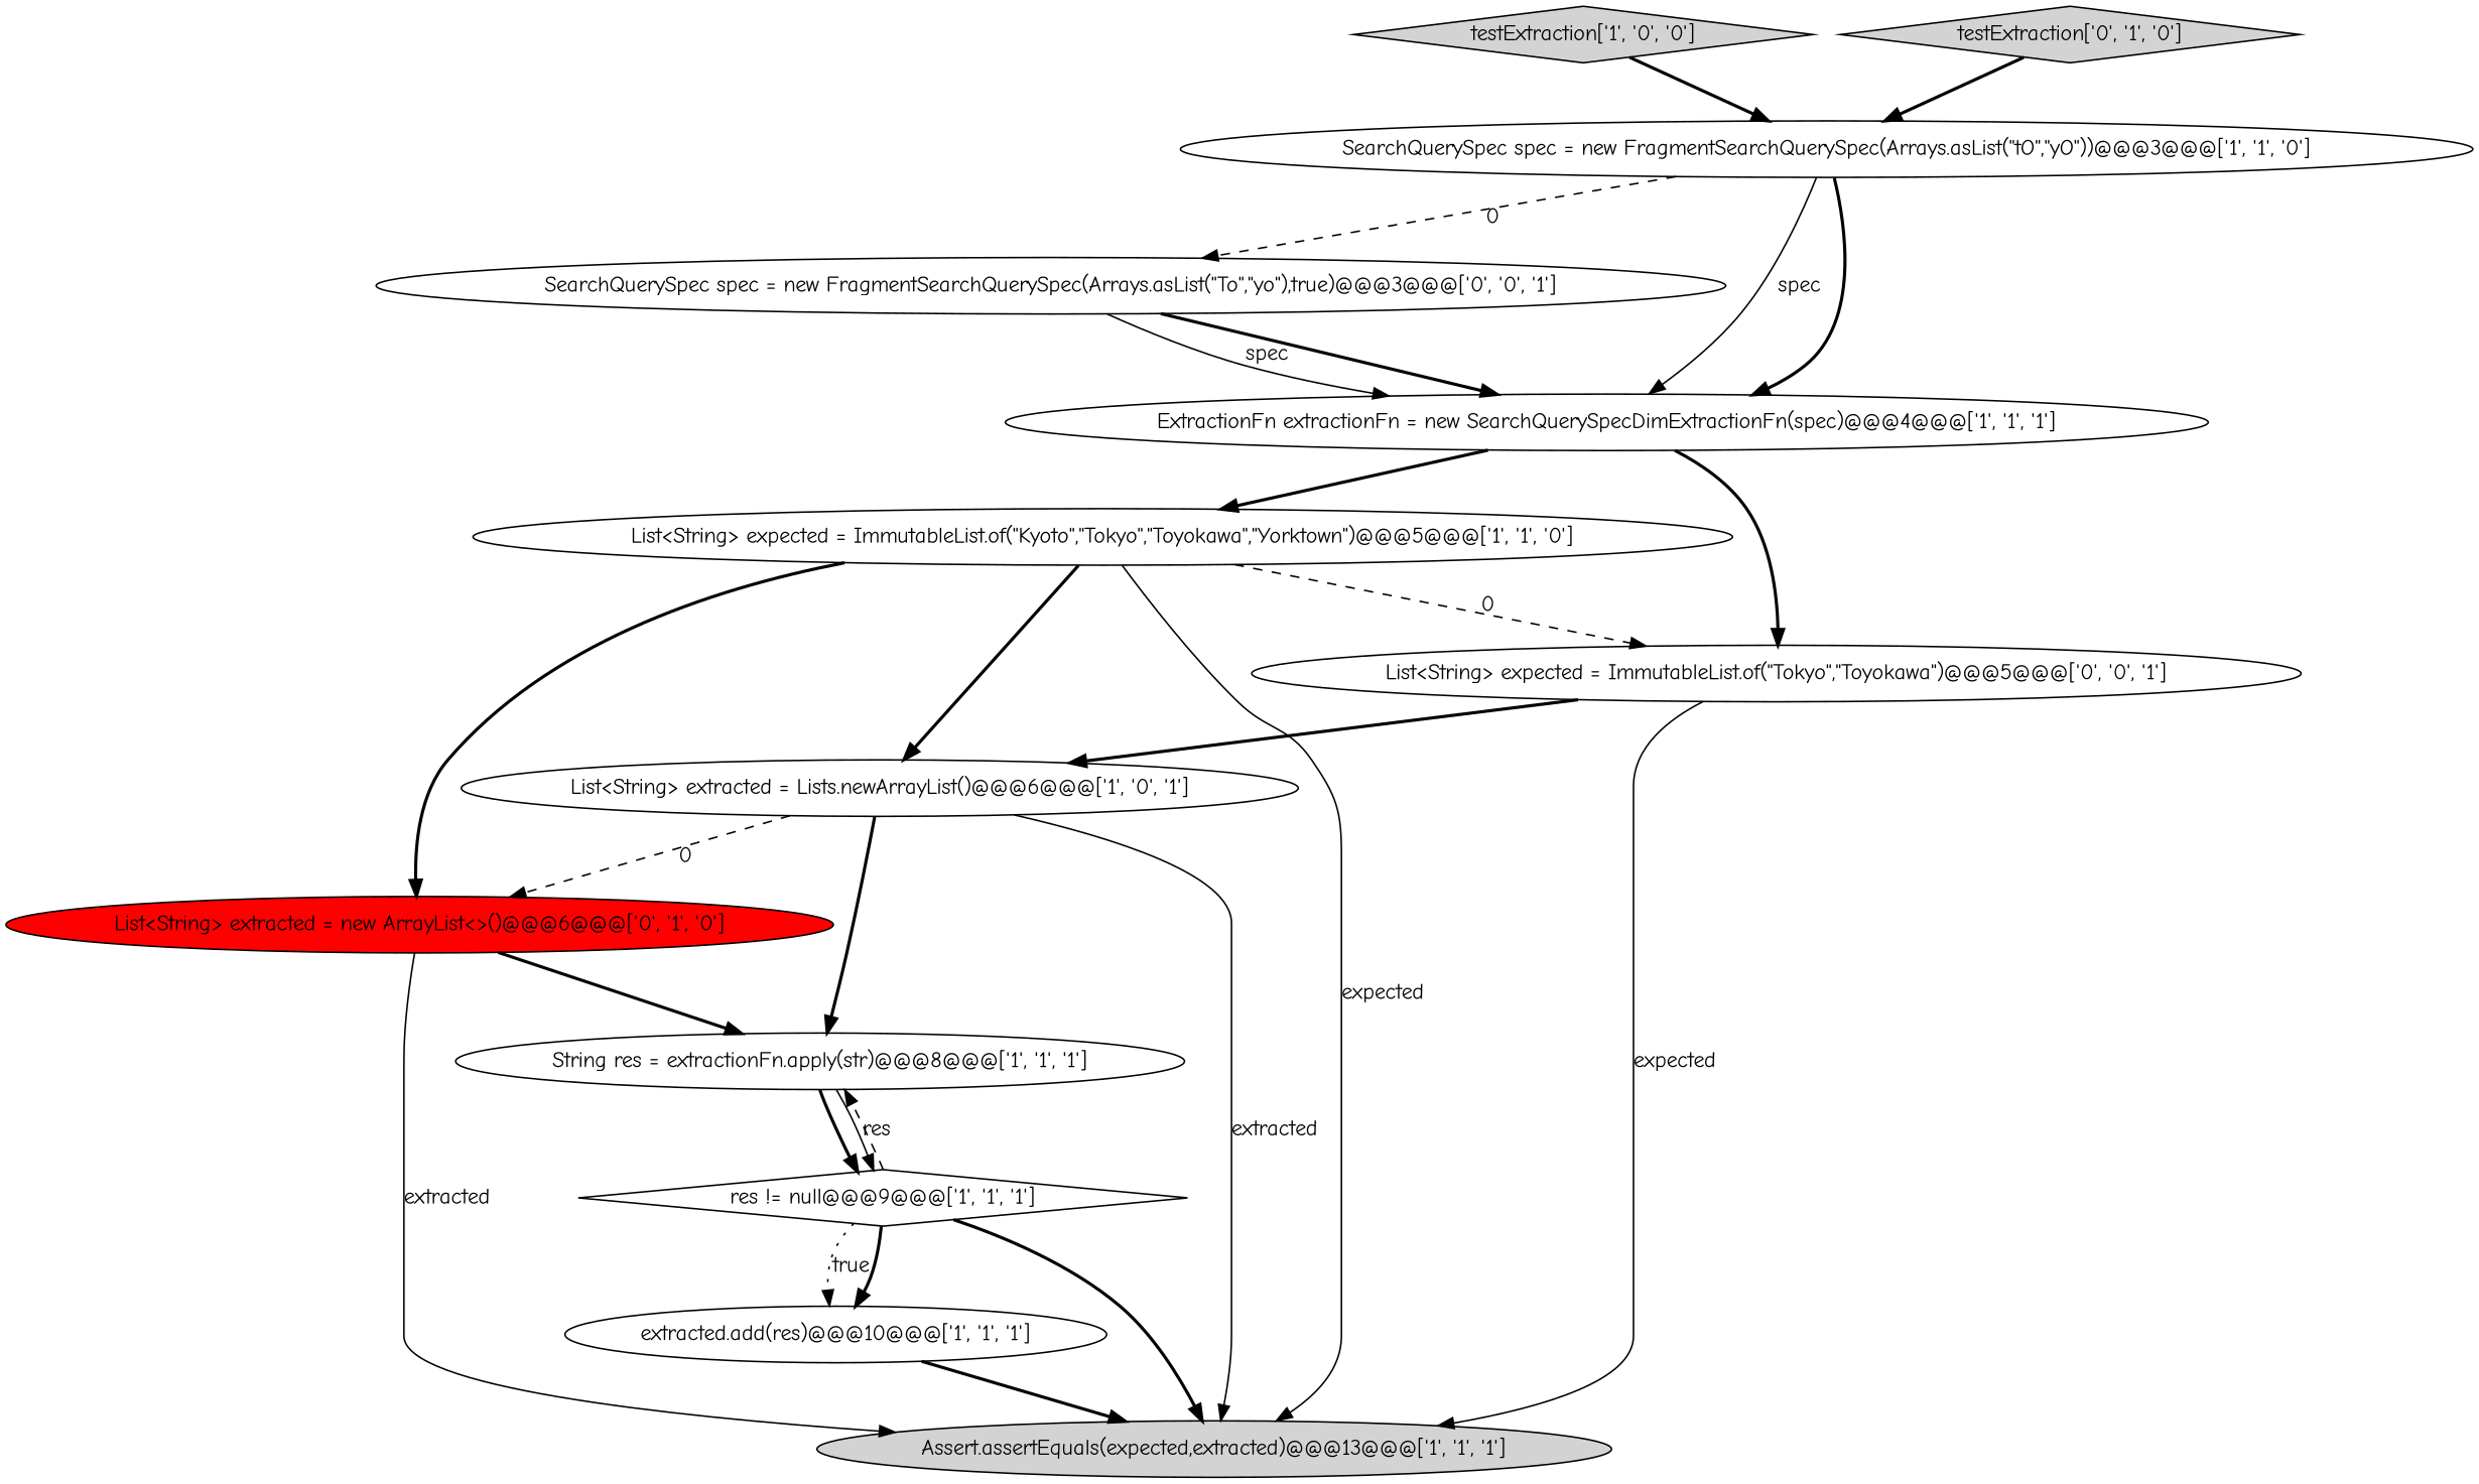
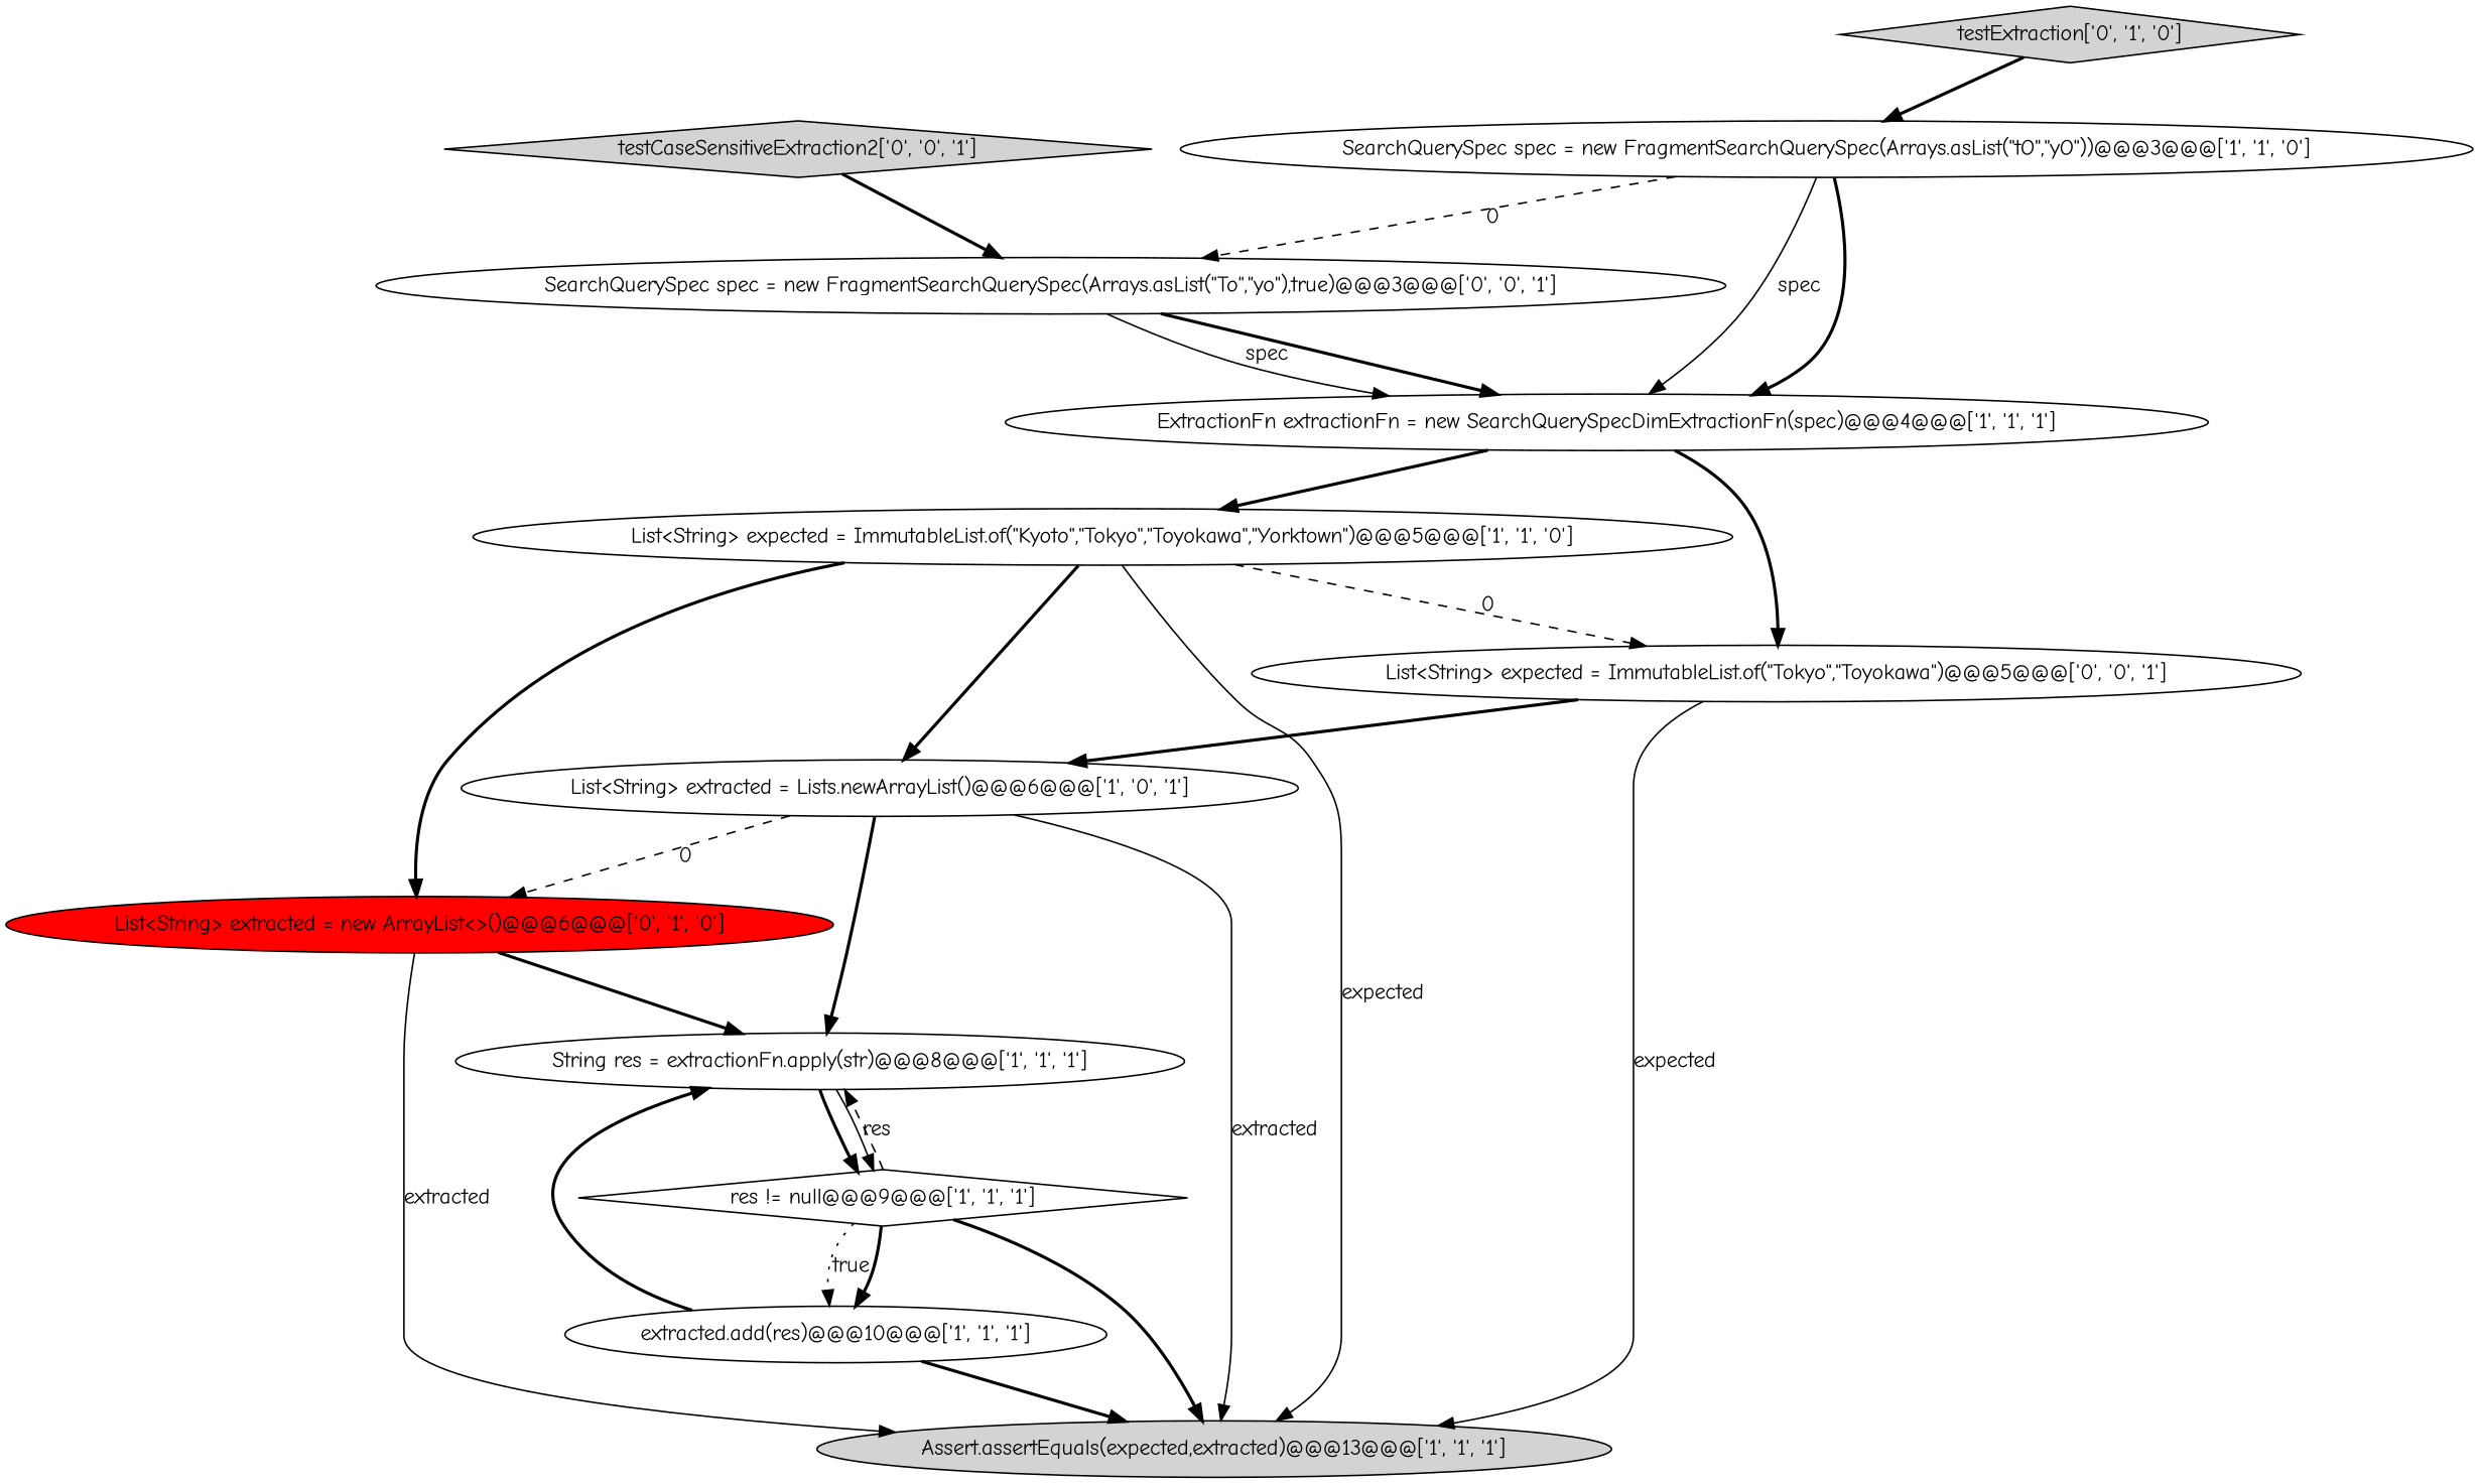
  digraph {
    fontname="Comic Neue"
    node [fillcolor=white fontname="Comic Neue" shape=ellipse style=filled]
    edge [fontname="Comic Neue" style=bold]
-   n1 [fillcolor=lightgray label="testExtraction['1', '0', '0']" shape=diamond]
    n2 [label="SearchQuerySpec spec = new FragmentSearchQuerySpec(Arrays.asList(\"tO\",\"yO\"))@@@3@@@['1', '1', '0']"]
    n3 [label="ExtractionFn extractionFn = new SearchQuerySpecDimExtractionFn(spec)@@@4@@@['1', '1', '1']"]
    n4 [label="SearchQuerySpec spec = new FragmentSearchQuerySpec(Arrays.asList(\"To\",\"yo\"),true)@@@3@@@['0', '0', '1']"]
    n5 [label="List<String> extracted = Lists.newArrayList()@@@6@@@['1', '0', '1']"]
    n6 [fillcolor=red label="List<String> extracted = new ArrayList<>()@@@6@@@['0', '1', '0']"]
    n7 [label="String res = extractionFn.apply(str)@@@8@@@['1', '1', '1']"]
    n8 [fillcolor=lightgray label="Assert.assertEquals(expected,extracted)@@@13@@@['1', '1', '1']"]
    n9 [label="res != null@@@9@@@['1', '1', '1']" shape=diamond]
    n10 [label="List<String> expected = ImmutableList.of(\"Kyoto\",\"Tokyo\",\"Toyokawa\",\"Yorktown\")@@@5@@@['1', '1', '0']"]
    n11 [label="List<String> expected = ImmutableList.of(\"Tokyo\",\"Toyokawa\")@@@5@@@['0', '0', '1']"]
    n12 [fillcolor=lightgray label="testExtraction['0', '1', '0']" shape=diamond]
    n13 [label="extracted.add(res)@@@10@@@['1', '1', '1']"]
-   n1 -> n2
+   n14 [fillcolor=lightgray label="testCaseSensitiveExtraction2['0', '0', '1']" shape=diamond]
    n2 -> n3
    n2 -> n3 [label=spec style=solid]
    n2 -> n4 [label=0 style=dashed]
    n3 -> n10
    n3 -> n11
    n4 -> n3
    n4 -> n3 [label=spec style=solid]
    n5 -> n6 [label=0 style=dashed]
    n5 -> n7
    n5 -> n8 [label=extracted style=solid]
    n6 -> n7
    n6 -> n8 [label=extracted style=solid]
    n7 -> n9 [label=res style=solid]
    n7 -> n9
    n9 -> n7 [style=dashed]
    n9 -> n8
    n9 -> n13 [label=true style=dotted]
    n9 -> n13
    n10 -> n5
    n10 -> n6
    n10 -> n8 [label=expected style=solid]
    n10 -> n11 [label=0 style=dashed]
    n11 -> n5
    n11 -> n8 [label=expected style=solid]
    n12 -> n2
+   n13 -> n7
    n13 -> n8
+   n14 -> n4
  }
